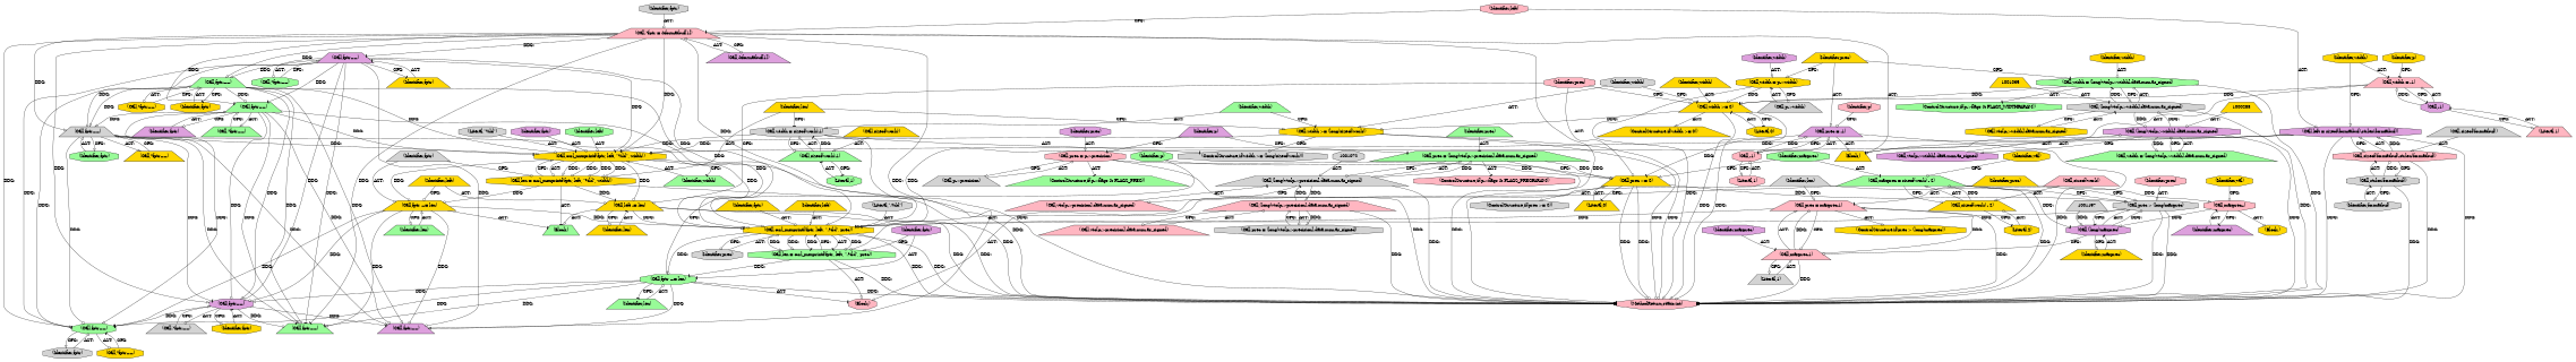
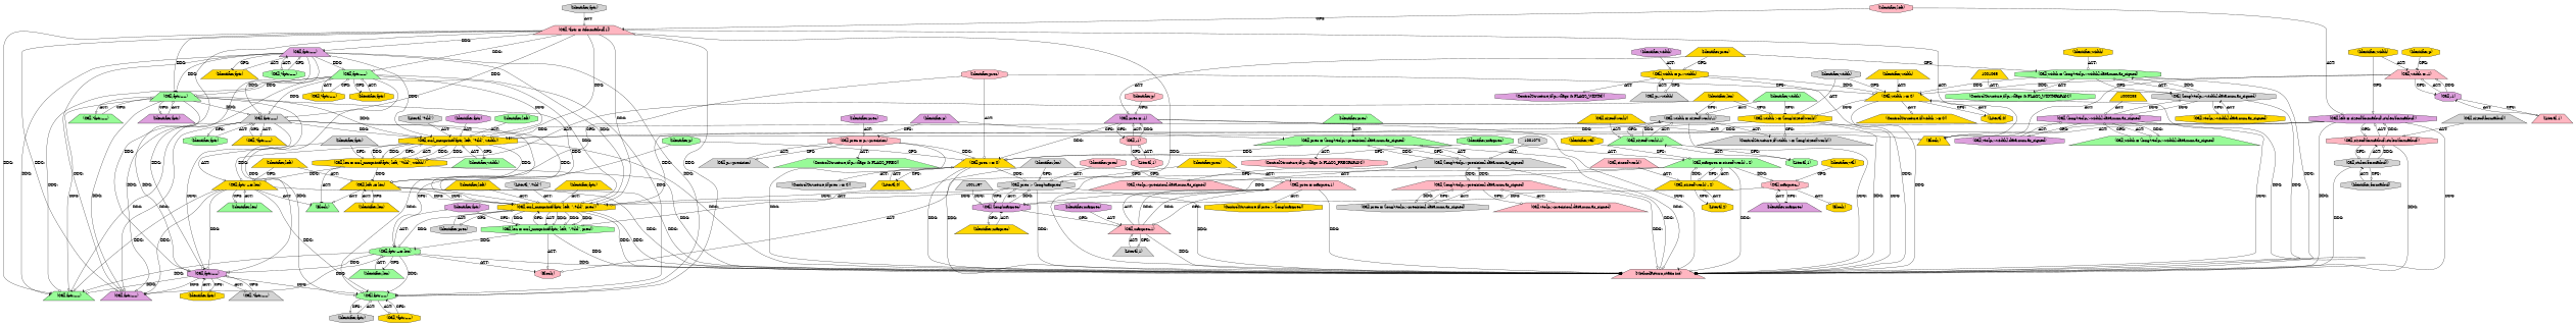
  digraph {
    node [fillcolor=gold shape=octagon style=filled]
    edge [arrowhead=onormal]
    n1 [fillcolor=palegreen label="(Call,fptr++)"]
    n2 [fillcolor=lightgrey label="(Identifier,fptr)"]
    n3 [label="(Call,*fptr++)"]
    n4 [fillcolor=plum label="(Call,fptr++)"]
    n5 [fillcolor=palegreen label="(Call,fptr++)" shape=trapezium]
    n6 [fillcolor=lightgrey label="(Call,*fptr++)" shape=trapezium]
    n7 [label="(Identifier,fptr)"]
    n8 [fillcolor=plum label="(Call,fptr++)" shape=trapezium]
    n9 [fillcolor=lightpink label="(Call,*fptr = &formatbuf[1])" shape=trapezium]
    n10 [fillcolor=palegreen label="(Call,fptr++)" shape=trapezium]
    n11 [fillcolor=plum label="(Call,fptr++)" shape=trapezium]
    n12 [fillcolor=palegreen label="(Call,fptr++)" shape=trapezium]
    n13 [fillcolor=lightgrey label="(Call,fptr++)" shape=trapezium]
    n14 [label="(Call,curl_msnprintf(fptr, left, \"%ld\", width))"]
    n15 [label="(Call,curl_msnprintf(fptr, left, \".%ld\", prec))"]
-   n16 [fillcolor=plum label="(Call,&formatbuf[1])" shape=trapezium]
    n17 [label="(Block,)" shape=trapezium]
-   n18 [fillcolor=lightpink label="(MethodReturn,static int)"]
+   n18 [fillcolor=lightpink label="(MethodReturn,static int)" shape=trapezium]
    n19 [label="(Identifier,fptr)"]
    n20 [label="(Call,*fptr++)"]
    n21 [fillcolor=palegreen label="(Call,*fptr++)"]
    n22 [label="(Identifier,fptr)" shape=trapezium]
    n23 [fillcolor=palegreen label="(Call,*fptr++)" shape=trapezium]
    n24 [fillcolor=plum label="(Identifier,fptr)" shape=trapezium]
    n25 [label="(Call,*fptr++)" shape=trapezium]
    n26 [fillcolor=palegreen label="(Identifier,fptr)"]
    n27 [label="(Call,fptr += len)" shape=trapezium]
    n28 [label="(Call,len = curl_msnprintf(fptr, left, \"%ld\", width))"]
    n29 [label="(Call,left -= len)" shape=trapezium]
    n30 [fillcolor=palegreen label="(Identifier,width)" shape=trapezium]
    n31 [fillcolor=palegreen label="(Call,fptr += len)"]
    n32 [fillcolor=palegreen label="(Call,len = curl_msnprintf(fptr, left, \".%ld\", prec))"]
    n33 [fillcolor=lightgrey label="(Identifier,prec)"]
    n34 [fillcolor=palegreen label="(Identifier,len)" shape=trapezium]
    n35 [fillcolor=palegreen label="(Block,)" shape=trapezium]
    n36 [label="(Identifier,len)" shape=trapezium]
    n37 [fillcolor=plum label="(Call,left = sizeof(formatbuf)-strlen(formatbuf))"]
    n38 [fillcolor=lightpink label="(Call,sizeof(formatbuf)-strlen(formatbuf))"]
    n39 [fillcolor=lightgrey label="(Call,strlen(formatbuf))"]
    n40 [fillcolor=lightgrey label="(Identifier,formatbuf)"]
    n41 [label="(Call,width >= (long)sizeof(work))"]
-   n42 [fillcolor=lightgrey label="(ControlStructure,if(width >= (long)sizeof(work)))"]
+   n42 [fillcolor=lightgrey label="(ControlStructure,if(width >= (long)sizeof(work)))" shape=trapezium]
    n43 [label="(Call,width >= 0)" shape=trapezium]
    n44 [label="(Literal,0)"]
    n45 [label="(ControlStructure,if(width >= 0))" shape=trapezium]
    n46 [label="(Call,width = p->width)"]
+   n47 [fillcolor=plum label="(ControlStructure,if(p->flags & FLAGS_WIDTH))"]
    n48 [fillcolor=lightgrey label="(Call,p->width)" shape=trapezium]
    n49 [fillcolor=palegreen label="(Call,width = (long)vto[p->width].data.num.as_signed)"]
    n50 [fillcolor=lightgrey label="(Call,(long)vto[p->width].data.num.as_signed)"]
    n51 [fillcolor=palegreen label="(ControlStructure,if(p->flags & FLAGS_WIDTHPARAM))"]
    n52 [fillcolor=plum label="(Call,(long)vto[p->width].data.num.as_signed)"]
    n53 [label="(Call,vto[p->width].data.num.as_signed)"]
    n54 [fillcolor=palegreen label="(Call,width = (long)vto[p->width].data.num.as_signed)" shape=trapezium]
    n55 [fillcolor=plum label="(Call,vto[p->width].data.num.as_signed)"]
    n56 [fillcolor=lightpink label="(Call,width = -1)" shape=trapezium]
    n57 [fillcolor=plum label="(Call,-1)"]
    n58 [fillcolor=lightpink label="(Literal,1)" shape=trapezium]
    n59 [fillcolor=lightgrey label="(Call,width = sizeof(work)-1)"]
    n60 [fillcolor=palegreen label="(Call,sizeof(work)-1)" shape=trapezium]
    n61 [fillcolor=palegreen label="(Literal,1)"]
    n62 [fillcolor=lightpink label="(Block,)"]
    n63 [fillcolor=palegreen label="(Identifier,len)" shape=trapezium]
    n64 [fillcolor=lightpink label="(Call,prec = maxprec-1)" shape=trapezium]
    n65 [fillcolor=lightpink label="(Call,maxprec-1)" shape=trapezium]
    n66 [label="(ControlStructure,if(prec > (long)maxprec))"]
    n67 [fillcolor=lightgrey label="(Literal,1)" shape=trapezium]
    n68 [fillcolor=plum label="(Call,(long)maxprec)"]
    n69 [fillcolor=lightgrey label="(Call,prec > (long)maxprec)"]
    n70 [label="(Identifier,maxprec)" shape=trapezium]
    n71 [fillcolor=lightpink label="(Call,maxprec--)"]
    n72 [label="(Block,)"]
    n73 [fillcolor=plum label="(Identifier,maxprec)" shape=trapezium]
    n74 [fillcolor=palegreen label="(Call,maxprec = sizeof(work) - 2)" shape=trapezium]
    n75 [label="(Call,sizeof(work) - 2)" shape=trapezium]
    n76 [label="(Literal,2)"]
    n77 [label="(Call,prec >= 0)" shape=trapezium]
    n78 [label="(Literal,0)" shape=trapezium]
    n79 [fillcolor=lightgrey label="(ControlStructure,if(prec >= 0))"]
    n80 [fillcolor=lightpink label="(Call,prec = p->precision)"]
    n81 [fillcolor=palegreen label="(ControlStructure,if(p->flags & FLAGS_PREC))" shape=trapezium]
    n82 [fillcolor=lightgrey label="(Call,p->precision)" shape=trapezium]
    n83 [fillcolor=plum label="(Call,prec = -1)" shape=trapezium]
    n84 [fillcolor=lightpink label="(Call,-1)"]
    n85 [fillcolor=lightpink label="(Literal,1)"]
    n86 [fillcolor=palegreen label="(Call,prec = (long)vto[p->precision].data.num.as_signed)" shape=trapezium]
    n87 [fillcolor=lightgrey label="(Call,(long)vto[p->precision].data.num.as_signed)" shape=trapezium]
    n88 [fillcolor=lightpink label="(ControlStructure,if(p->flags & FLAGS_PRECPARAM))"]
    n89 [fillcolor=lightpink label="(Call,(long)vto[p->precision].data.num.as_signed)" shape=trapezium]
    n90 [fillcolor=lightpink label="(Call,vto[p->precision].data.num.as_signed)" shape=trapezium]
    n91 [fillcolor=lightgrey label="(Call,prec = (long)vto[p->precision].data.num.as_signed)"]
    n92 [fillcolor=lightpink label="(Call,vto[p->precision].data.num.as_signed)" shape=trapezium]
    n93 [label="(Identifier,p)"]
    n94 [fillcolor=plum label="(Identifier,prec)"]
    n95 [fillcolor=lightpink label="(Identifier,prec)"]
    n96 [fillcolor=lightgrey label="(Literal,\"%ld\")"]
    n97 [fillcolor=plum label="(Identifier,maxprec)"]
    n98 [label="(Identifier,left)" shape=trapezium]
    n99 [fillcolor=plum label="(Identifier,fptr)"]
    n100 [fillcolor=palegreen label="(Identifier,prec)" shape=trapezium]
    n101 [label="(Identifier,val)"]
    n102 [fillcolor=lightpink label="(Identifier,left)"]
    n103 [label="(Call,sizeof(work))" shape=trapezium]
    n104 [label="(Identifier,val)"]
    n105 [fillcolor=lightgrey label="(Identifier,fptr)"]
    n106 [fillcolor=plum label="(Identifier,fptr)"]
    n107 [fillcolor=plum label="(Identifier,width)"]
    n108 [fillcolor=lightgrey label="(Literal,\".%ld\")"]
    n109 [fillcolor=lightpink label="(Identifier,prec)"]
    n110 [fillcolor=palegreen label="(Identifier,p)"]
    n111 [label="(Identifier,prec)" shape=trapezium]
    n112 [fillcolor=lightgrey label="(Identifier,fptr)" shape=trapezium]
    n113 [label="(Identifier,width)"]
    n114 [label="(Identifier,width)"]
    n115 [fillcolor=palegreen label="(Identifier,maxprec)"]
    n116 [fillcolor=lightpink label="(Identifier,p)"]
    n117 [label="(Identifier,len)" shape=trapezium]
    n118 [fillcolor=lightpink label="(Call,sizeof(work))" shape=trapezium]
    n119 [fillcolor=palegreen label="(Identifier,left)"]
    n120 [fillcolor=lightgrey label="(Identifier,width)"]
    n121 [fillcolor=plum label="(Identifier,p)" shape=trapezium]
    n122 [fillcolor=palegreen label="(Identifier,width)" shape=trapezium]
    n123 [fillcolor=lightgrey label="(Identifier,len)" shape=trapezium]
    n124 [label="(Identifier,fptr)" shape=trapezium]
    n125 [label="(Identifier,prec)" shape=trapezium]
    n126 [fillcolor=lightgrey label="(Call,sizeof(formatbuf))" shape=trapezium]
    n127 [label="(Identifier,left)" shape=trapezium]
    n128 [label="(Identifier,width)" shape=trapezium]
    1001035 [shape=trapezium]
    1000288 [shape=trapezium]
    1001197 [fillcolor=lightgrey shape=trapezium]
    1001072 [fillcolor=lightgrey]
    n1 -> n2 [label="CFG: "]
    n1 -> n3 [arrowhead=odot label="AST: "]
    n2 -> n1 [arrowhead=odot label="AST: "]
    n3 -> n1 [arrowhead=tee label="CFG: "]
    n4 -> n1 [arrowhead=tee label="DDG: "]
    n4 -> n5 [arrowhead=odot label="DDG: "]
    n4 -> n6 [arrowhead=odot label="AST: "]
    n4 -> n7 [arrowhead=odot label="CFG: "]
    n4 -> n8 [arrowhead=tee label="DDG: "]
    n6 -> n4 [label="CFG: "]
    n7 -> n4 [arrowhead=tee label="AST: "]
    n9 -> n1 [label="DDG: "]
    n9 -> n4 [label="DDG: "]
    n9 -> n5 [arrowhead=tee label="DDG: "]
    n9 -> n8 [label="DDG: "]
    n9 -> n10 [label="DDG: "]
    n9 -> n11 [arrowhead=tee label="DDG: "]
    n9 -> n12 [arrowhead=tee label="DDG: "]
    n9 -> n13 [label="DDG: "]
    n9 -> n14 [arrowhead=odot label="DDG: "]
    n9 -> n15 [arrowhead=tee label="DDG: "]
-   n9 -> n16 [arrowhead=odot label="CFG: "]
    n9 -> n17 [arrowhead=odot label="AST: "]
    n9 -> n18 [arrowhead=tee label="DDG: "]
    n10 -> n1 [arrowhead=tee label="DDG: "]
    n10 -> n4 [label="DDG: "]
    n10 -> n5 [arrowhead=odot label="DDG: "]
    n10 -> n8 [label="DDG: "]
    n10 -> n12 [arrowhead=odot label="DDG: "]
    n10 -> n13 [label="DDG: "]
    n10 -> n14 [arrowhead=odot label="DDG: "]
    n10 -> n15 [label="DDG: "]
    n10 -> n19 [arrowhead=tee label="CFG: "]
    n10 -> n20 [arrowhead=odot label="AST: "]
    n11 -> n1 [arrowhead=odot label="DDG: "]
    n11 -> n4 [arrowhead=odot label="DDG: "]
    n11 -> n5 [arrowhead=tee label="DDG: "]
    n11 -> n8 [arrowhead=odot label="DDG: "]
    n11 -> n10 [label="DDG: "]
    n11 -> n12 [arrowhead=tee label="DDG: "]
    n11 -> n13 [arrowhead=odot label="DDG: "]
    n11 -> n14 [arrowhead=tee label="DDG: "]
    n11 -> n15 [label="DDG: "]
    n11 -> n21 [arrowhead=odot label="AST: "]
    n11 -> n22 [arrowhead=tee label="CFG: "]
    n12 -> n1 [label="DDG: "]
    n12 -> n4 [arrowhead=odot label="DDG: "]
    n12 -> n5 [label="DDG: "]
    n12 -> n8 [arrowhead=odot label="DDG: "]
    n12 -> n13 [label="DDG: "]
    n12 -> n14 [arrowhead=tee label="DDG: "]
    n12 -> n15 [arrowhead=odot label="DDG: "]
    n12 -> n23 [label="AST: "]
    n12 -> n24 [label="CFG: "]
    n13 -> n1 [arrowhead=odot label="DDG: "]
    n13 -> n4 [arrowhead=tee label="DDG: "]
    n13 -> n5 [arrowhead=tee label="DDG: "]
    n13 -> n8 [label="DDG: "]
    n13 -> n14 [label="DDG: "]
    n13 -> n15 [arrowhead=odot label="DDG: "]
    n13 -> n25 [label="AST: "]
    n13 -> n26 [label="CFG: "]
    n14 -> n18 [arrowhead=odot label="DDG: "]
    n14 -> n27 [arrowhead=odot label="DDG: "]
    n14 -> n28 [arrowhead=odot label="AST: "]
    n14 -> n28 [label="DDG: "]
    n14 -> n28 [arrowhead=odot label="DDG: "]
    n14 -> n28 [arrowhead=odot label="DDG: "]
    n14 -> n28 [label="DDG: "]
    n14 -> n29 [arrowhead=odot label="DDG: "]
    n14 -> n30 [arrowhead=tee label="CFG: "]
    n15 -> n18 [label="DDG: "]
    n15 -> n18 [arrowhead=tee label="DDG: "]
    n15 -> n31 [arrowhead=odot label="DDG: "]
    n15 -> n32 [arrowhead=tee label="AST: "]
    n15 -> n32 [arrowhead=odot label="DDG: "]
    n15 -> n32 [label="DDG: "]
    n15 -> n32 [label="DDG: "]
    n15 -> n32 [arrowhead=tee label="DDG: "]
    n15 -> n33 [arrowhead=odot label="CFG: "]
-   n16 -> n9 [label="AST: "]
    n19 -> n10 [arrowhead=odot label="AST: "]
    n20 -> n10 [arrowhead=odot label="CFG: "]
    n21 -> n11 [label="CFG: "]
    n22 -> n11 [arrowhead=tee label="AST: "]
    n23 -> n12 [label="CFG: "]
    n24 -> n12 [arrowhead=odot label="AST: "]
    n25 -> n13 [label="CFG: "]
    n26 -> n13 [label="AST: "]
    n27 -> n1 [arrowhead=tee label="DDG: "]
    n27 -> n4 [arrowhead=odot label="DDG: "]
    n27 -> n5 [label="DDG: "]
    n27 -> n8 [arrowhead=odot label="DDG: "]
    n27 -> n15 [arrowhead=tee label="DDG: "]
    n27 -> n34 [label="CFG: "]
    n27 -> n35 [arrowhead=tee label="AST: "]
    n28 -> n14 [label="CFG: "]
    n28 -> n18 [arrowhead=odot label="DDG: "]
    n28 -> n27 [arrowhead=odot label="DDG: "]
    n28 -> n29 [arrowhead=tee label="DDG: "]
    n28 -> n35 [arrowhead=tee label="AST: "]
    n29 -> n15 [arrowhead=odot label="DDG: "]
    n29 -> n18 [arrowhead=odot label="DDG: "]
    n29 -> n18 [label="DDG: "]
    n29 -> n35 [label="AST: "]
    n29 -> n36 [arrowhead=odot label="CFG: "]
    n30 -> n14 [label="AST: "]
    n31 -> n1 [arrowhead=tee label="DDG: "]
    n31 -> n4 [label="DDG: "]
    n31 -> n5 [arrowhead=tee label="DDG: "]
    n31 -> n8 [label="DDG: "]
    n31 -> n18 [label="DDG: "]
    n31 -> n62 [arrowhead=tee label="AST: "]
    n31 -> n63 [arrowhead=tee label="CFG: "]
    n32 -> n15 [arrowhead=tee label="CFG: "]
    n32 -> n18 [arrowhead=tee label="DDG: "]
    n32 -> n31 [arrowhead=tee label="DDG: "]
    n32 -> n62 [label="AST: "]
    n33 -> n15 [arrowhead=odot label="AST: "]
    n34 -> n27 [label="AST: "]
    n36 -> n29 [arrowhead=tee label="AST: "]
    n37 -> n14 [arrowhead=tee label="DDG: "]
    n37 -> n15 [arrowhead=tee label="DDG: "]
    n37 -> n17 [arrowhead=tee label="AST: "]
    n37 -> n18 [label="DDG: "]
    n37 -> n18 [arrowhead=tee label="DDG: "]
    n37 -> n38 [label="CFG: "]
    n38 -> n18 [arrowhead=tee label="DDG: "]
    n38 -> n37 [label="AST: "]
    n38 -> n37 [label="DDG: "]
    n38 -> n39 [arrowhead=odot label="CFG: "]
    n39 -> n18 [label="DDG: "]
    n39 -> n38 [arrowhead=tee label="AST: "]
    n39 -> n38 [arrowhead=odot label="DDG: "]
    n39 -> n40 [label="CFG: "]
    n40 -> n39 [arrowhead=tee label="AST: "]
    n41 -> n14 [label="DDG: "]
    n41 -> n18 [arrowhead=odot label="DDG: "]
    n41 -> n18 [arrowhead=odot label="DDG: "]
    n41 -> n42 [arrowhead=odot label="CFG: "]
    n43 -> n18 [label="DDG: "]
    n43 -> n18 [arrowhead=odot label="DDG: "]
    n43 -> n41 [arrowhead=odot label="DDG: "]
    n43 -> n44 [arrowhead=tee label="CFG: "]
    n43 -> n45 [label="AST: "]
    n44 -> n43 [arrowhead=tee label="AST: "]
    n46 -> n18 [label="DDG: "]
    n46 -> n43 [arrowhead=odot label="DDG: "]
+   n46 -> n47 [arrowhead=odot label="AST: "]
    n46 -> n48 [arrowhead=odot label="CFG: "]
    n48 -> n46 [arrowhead=tee label="AST: "]
    n49 -> n18 [label="DDG: "]
    n49 -> n43 [label="DDG: "]
    n49 -> n50 [label="CFG: "]
    n49 -> n51 [arrowhead=tee label="AST: "]
    n50 -> n18 [label="DDG: "]
    n50 -> n49 [arrowhead=odot label="AST: "]
    n50 -> n49 [arrowhead=tee label="DDG: "]
    n50 -> n52 [arrowhead=odot label="DDG: "]
    n50 -> n53 [label="CFG: "]
    n52 -> n18 [arrowhead=odot label="DDG: "]
    n52 -> n50 [arrowhead=odot label="DDG: "]
    n52 -> n54 [arrowhead=odot label="AST: "]
    n52 -> n54 [label="DDG: "]
    n52 -> n55 [label="CFG: "]
    n53 -> n50 [arrowhead=tee label="AST: "]
    n54 -> n52 [arrowhead=odot label="CFG: "]
    n55 -> n52 [arrowhead=odot label="AST: "]
    n56 -> n17 [label="AST: "]
    n56 -> n43 [arrowhead=tee label="DDG: "]
    n56 -> n57 [arrowhead=tee label="CFG: "]
    n57 -> n56 [arrowhead=odot label="AST: "]
    n57 -> n56 [label="DDG: "]
    n57 -> n58 [label="CFG: "]
    n58 -> n57 [arrowhead=tee label="AST: "]
    n59 -> n14 [arrowhead=tee label="DDG: "]
    n59 -> n18 [label="DDG: "]
    n59 -> n42 [arrowhead=tee label="AST: "]
    n59 -> n60 [arrowhead=odot label="CFG: "]
    n60 -> n59 [arrowhead=odot label="AST: "]
    n60 -> n59 [arrowhead=tee label="DDG: "]
    n60 -> n61 [arrowhead=tee label="CFG: "]
    n61 -> n60 [arrowhead=tee label="AST: "]
    n63 -> n31 [arrowhead=odot label="AST: "]
    n64 -> n15 [arrowhead=odot label="DDG: "]
    n64 -> n18 [arrowhead=odot label="DDG: "]
    n64 -> n65 [arrowhead=odot label="CFG: "]
    n64 -> n66 [label="AST: "]
    n65 -> n18 [arrowhead=odot label="DDG: "]
    n65 -> n64 [label="AST: "]
    n65 -> n64 [arrowhead=odot label="DDG: "]
    n65 -> n64 [label="DDG: "]
    n65 -> n67 [label="CFG: "]
    n67 -> n65 [label="AST: "]
    n68 -> n65 [arrowhead=odot label="CFG: "]
    n68 -> n69 [label="AST: "]
    n68 -> n69 [arrowhead=odot label="DDG: "]
    n68 -> n70 [label="CFG: "]
    n69 -> n15 [label="DDG: "]
    n69 -> n18 [arrowhead=odot label="DDG: "]
    n69 -> n18 [label="DDG: "]
    n69 -> n68 [arrowhead=tee label="CFG: "]
    n70 -> n68 [arrowhead=tee label="AST: "]
    n71 -> n68 [label="DDG: "]
    n71 -> n72 [arrowhead=odot label="AST: "]
    n71 -> n73 [arrowhead=tee label="CFG: "]
    n73 -> n71 [arrowhead=tee label="AST: "]
    n74 -> n18 [arrowhead=odot label="DDG: "]
    n74 -> n62 [label="AST: "]
    n74 -> n68 [arrowhead=tee label="DDG: "]
    n74 -> n71 [label="DDG: "]
    n74 -> n75 [arrowhead=odot label="CFG: "]
    n75 -> n74 [label="AST: "]
    n75 -> n74 [arrowhead=odot label="DDG: "]
    n75 -> n76 [arrowhead=tee label="CFG: "]
    n76 -> n75 [arrowhead=odot label="AST: "]
    n77 -> n18 [arrowhead=odot label="DDG: "]
    n77 -> n18 [arrowhead=odot label="DDG: "]
    n77 -> n69 [arrowhead=odot label="DDG: "]
    n77 -> n78 [arrowhead=tee label="CFG: "]
    n77 -> n79 [label="AST: "]
    n78 -> n77 [label="AST: "]
    n80 -> n18 [arrowhead=tee label="DDG: "]
    n80 -> n77 [arrowhead=odot label="DDG: "]
    n80 -> n81 [arrowhead=tee label="AST: "]
    n80 -> n82 [label="CFG: "]
    n82 -> n80 [arrowhead=odot label="AST: "]
    n83 -> n17 [label="AST: "]
    n83 -> n18 [arrowhead=tee label="DDG: "]
    n83 -> n77 [arrowhead=tee label="DDG: "]
    n83 -> n84 [arrowhead=tee label="CFG: "]
    n84 -> n83 [label="AST: "]
    n84 -> n83 [label="DDG: "]
    n84 -> n85 [label="CFG: "]
    n85 -> n84 [arrowhead=odot label="AST: "]
    n86 -> n18 [label="DDG: "]
    n86 -> n77 [arrowhead=odot label="DDG: "]
    n86 -> n87 [arrowhead=odot label="CFG: "]
    n86 -> n88 [arrowhead=tee label="AST: "]
    n87 -> n18 [arrowhead=odot label="DDG: "]
    n87 -> n86 [label="AST: "]
    n87 -> n86 [arrowhead=odot label="DDG: "]
    n87 -> n89 [label="DDG: "]
    n87 -> n90 [label="CFG: "]
    n89 -> n18 [label="DDG: "]
    n89 -> n87 [arrowhead=tee label="DDG: "]
    n89 -> n91 [arrowhead=odot label="AST: "]
    n89 -> n91 [label="DDG: "]
    n89 -> n92 [arrowhead=odot label="CFG: "]
    n90 -> n87 [arrowhead=tee label="AST: "]
    n91 -> n89 [arrowhead=odot label="CFG: "]
    n92 -> n89 [arrowhead=odot label="AST: "]
    n93 -> n56 [arrowhead=tee label="CFG: "]
    n94 -> n80 [label="AST: "]
    n95 -> n29 [arrowhead=odot label="CFG: "]
    n95 -> n43 [label="CFG: "]
    n95 -> n77 [arrowhead=odot label="AST: "]
    n96 -> n14 [arrowhead=tee label="AST: "]
    n97 -> n65 [arrowhead=tee label="AST: "]
    n98 -> n15 [label="AST: "]
    n99 -> n14 [arrowhead=odot label="AST: "]
    n100 -> n86 [arrowhead=tee label="AST: "]
    n101 -> n74 [arrowhead=odot label="CFG: "]
    n102 -> n9 [arrowhead=tee label="CFG: "]
    n102 -> n37 [arrowhead=odot label="AST: "]
    n103 -> n60 [label="AST: "]
    n104 -> n71 [arrowhead=odot label="CFG: "]
    n105 -> n9 [arrowhead=odot label="AST: "]
    n106 -> n31 [arrowhead=tee label="AST: "]
    n106 -> n32 [label="CFG: "]
    n107 -> n46 [label="AST: "]
    n108 -> n15 [arrowhead=odot label="AST: "]
    n109 -> n69 [label="AST: "]
    n110 -> n31 [label="CFG: "]
    n110 -> n77 [arrowhead=odot label="CFG: "]
    n111 -> n64 [arrowhead=tee label="AST: "]
    n111 -> n69 [label="CFG: "]
    n112 -> n27 [arrowhead=odot label="AST: "]
    n112 -> n28 [arrowhead=odot label="CFG: "]
    n113 -> n37 [label="CFG: "]
    n113 -> n56 [arrowhead=tee label="AST: "]
    n114 -> n49 [arrowhead=odot label="AST: "]
    n115 -> n74 [arrowhead=tee label="AST: "]
    n115 -> n77 [label="CFG: "]
    n116 -> n83 [arrowhead=odot label="CFG: "]
    n117 -> n28 [arrowhead=odot label="AST: "]
    n117 -> n41 [label="CFG: "]
    n117 -> n59 [arrowhead=tee label="CFG: "]
    n118 -> n75 [label="AST: "]
    n119 -> n14 [arrowhead=odot label="AST: "]
    n120 -> n41 [label="AST: "]
    n120 -> n43 [arrowhead=tee label="CFG: "]
    n121 -> n80 [arrowhead=tee label="CFG: "]
    n121 -> n86 [arrowhead=tee label="CFG: "]
    n122 -> n41 [arrowhead=tee label="CFG: "]
    n122 -> n59 [label="AST: "]
    n123 -> n32 [arrowhead=odot label="AST: "]
    n123 -> n64 [label="CFG: "]
    n123 -> n69 [label="CFG: "]
    n124 -> n15 [arrowhead=odot label="AST: "]
    n125 -> n46 [label="CFG: "]
    n125 -> n49 [arrowhead=tee label="CFG: "]
    n125 -> n83 [label="AST: "]
    n126 -> n38 [label="AST: "]
    n127 -> n27 [arrowhead=odot label="CFG: "]
    n127 -> n29 [arrowhead=odot label="AST: "]
    n128 -> n43 [arrowhead=tee label="AST: "]
    1001035 -> n50 [arrowhead=tee label="AST: "]
    1000288 -> n52 [arrowhead=odot label="AST: "]
    1001197 -> n68 [label="DDG: "]
    1001072 -> n87 [arrowhead=odot label="AST: "]
  }
